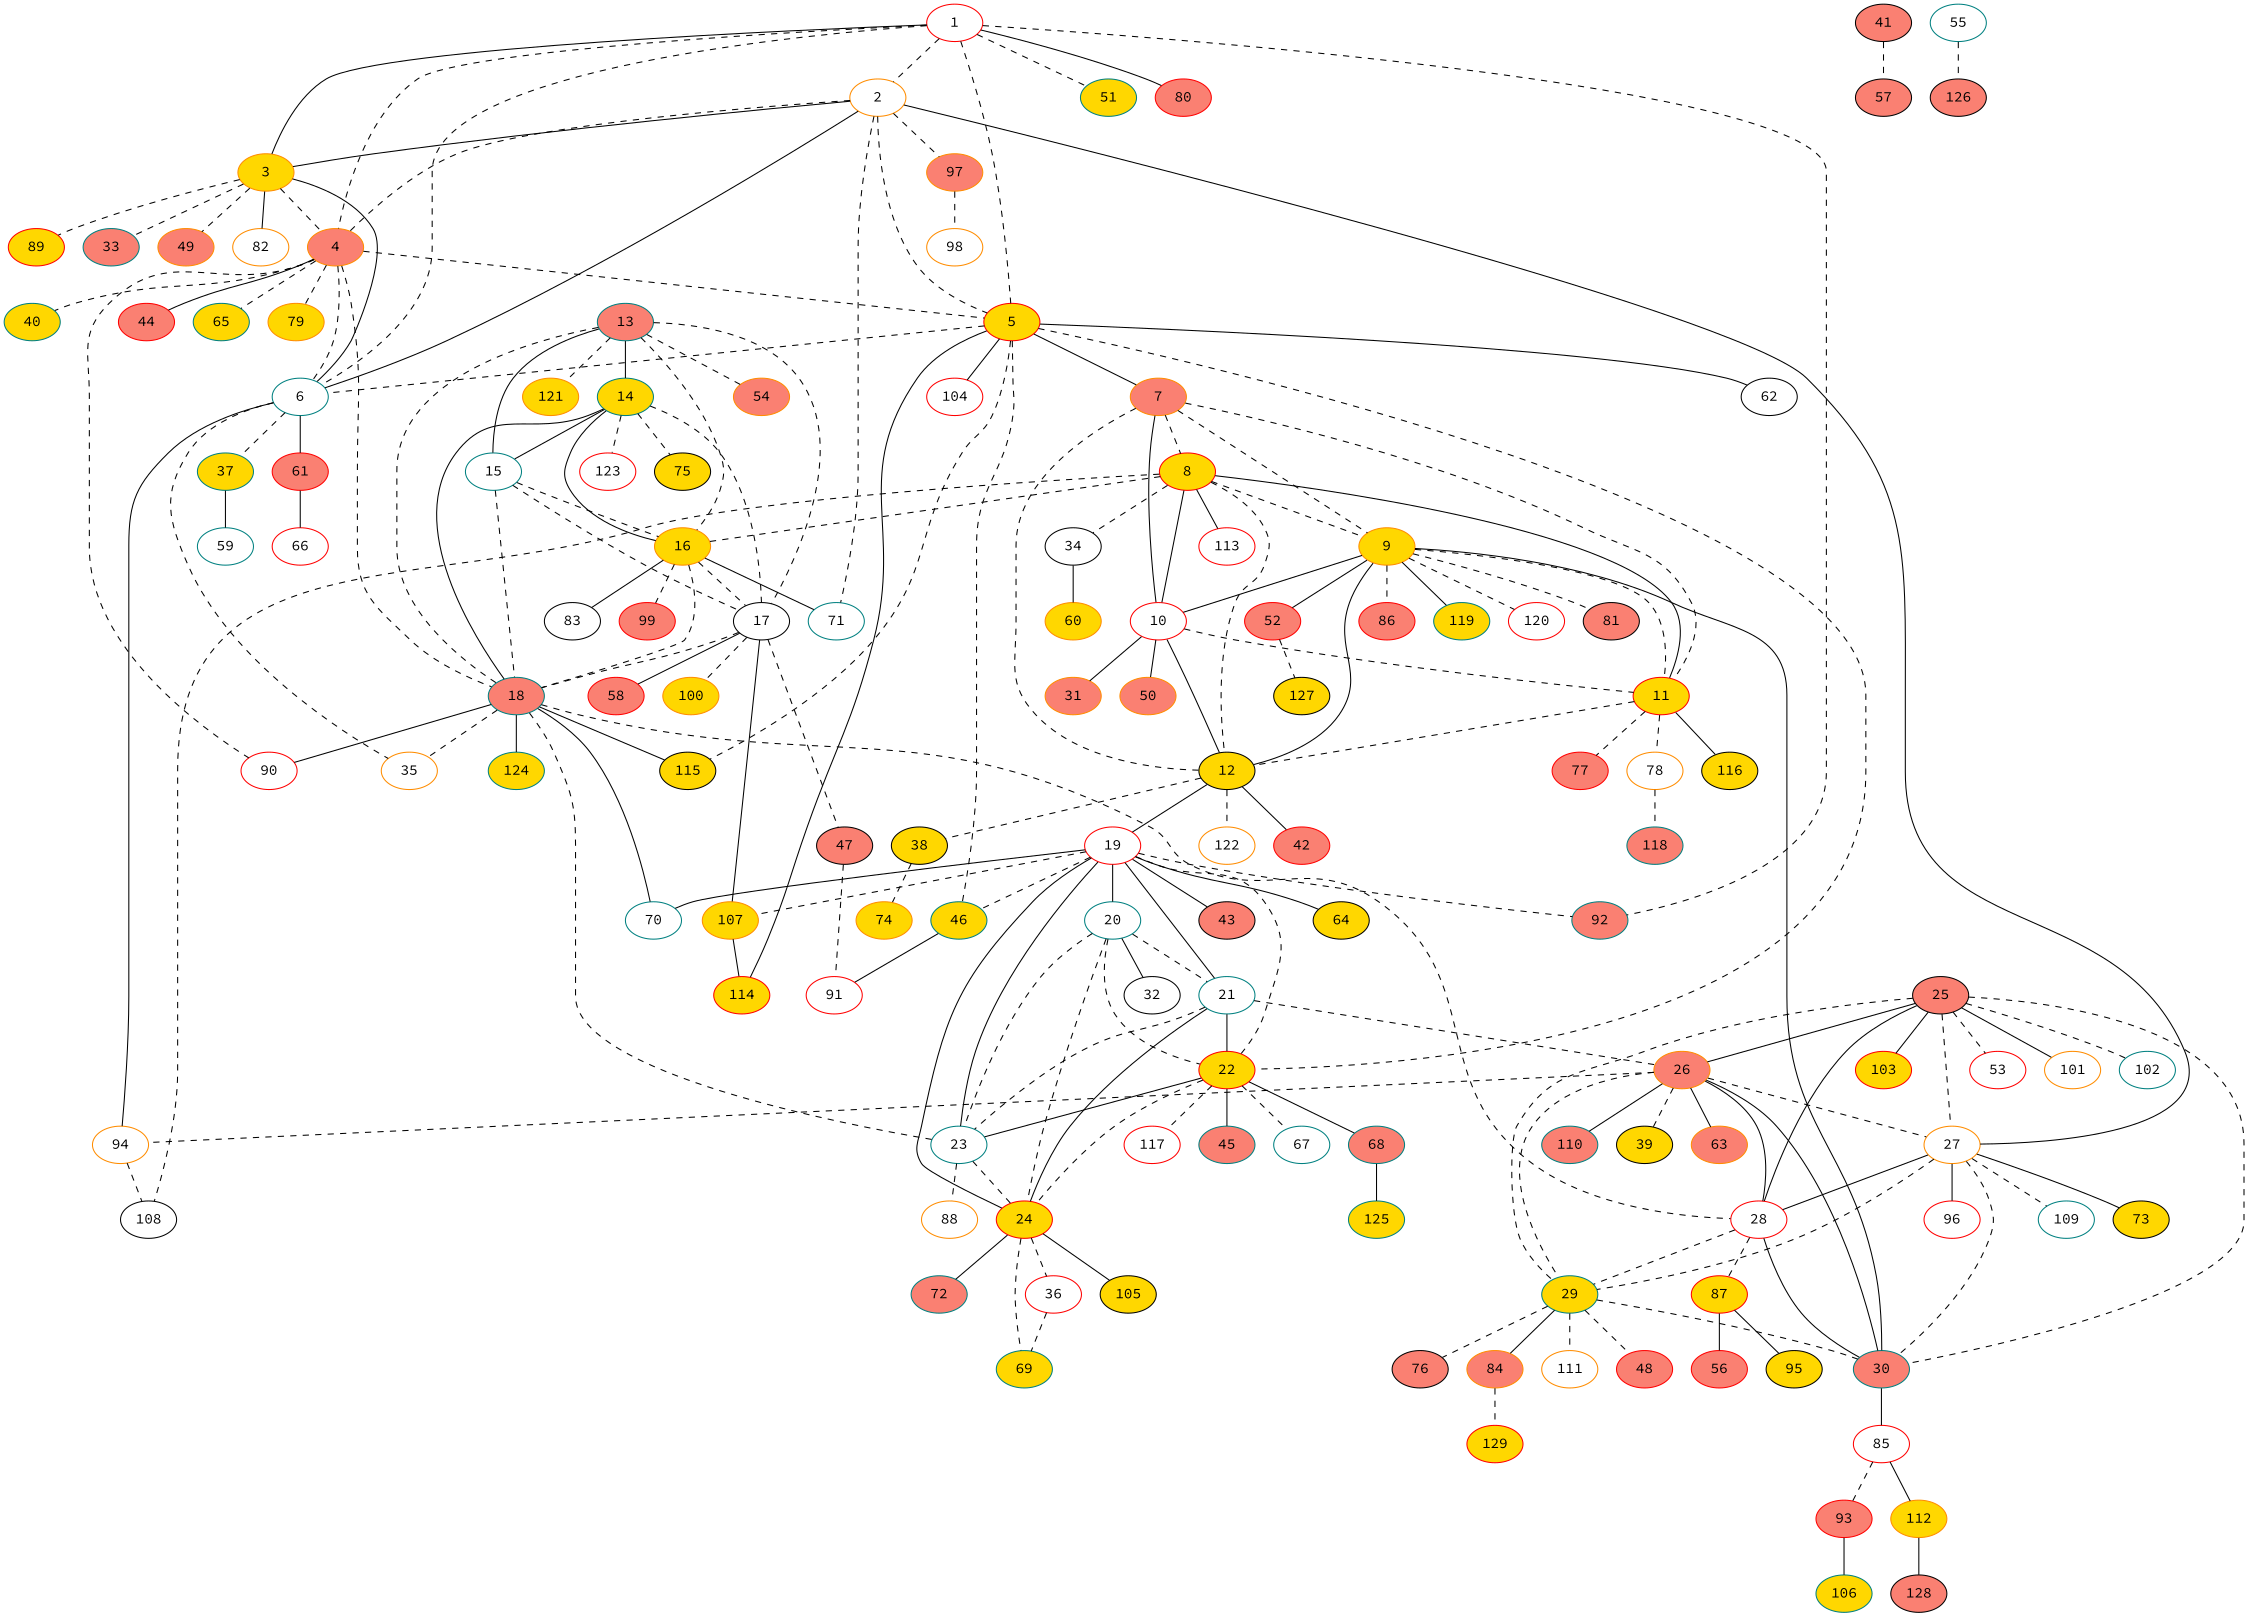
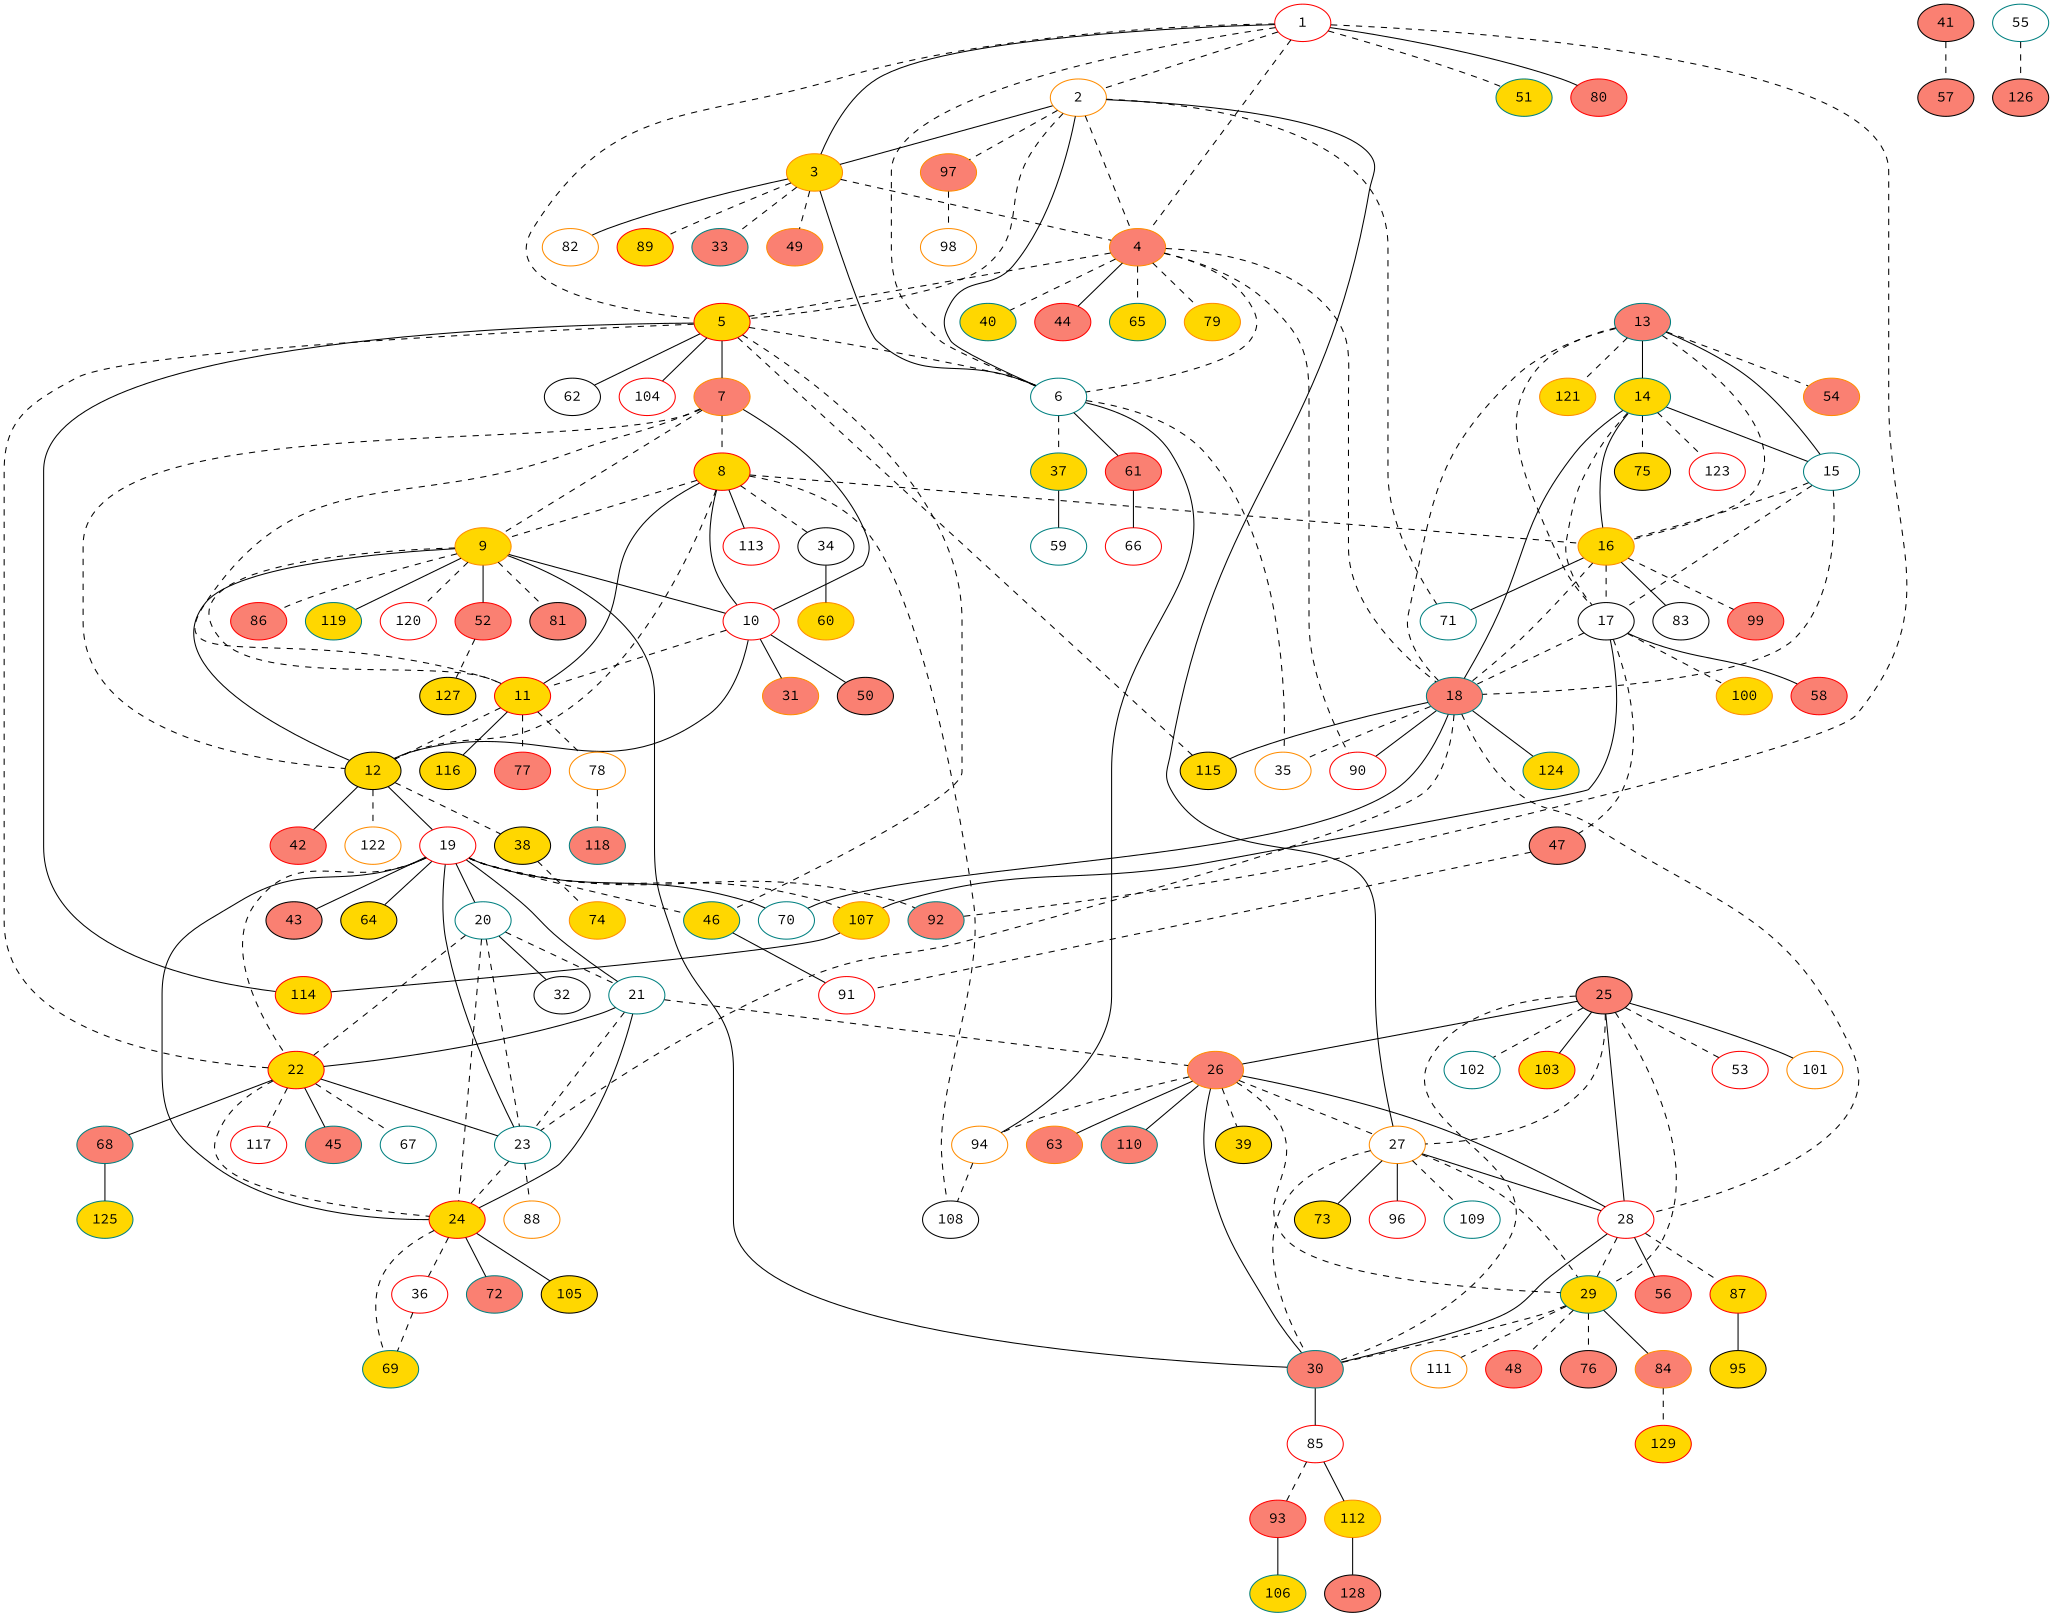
  graph {
    fontname="Source Code Pro"
    node [color=red fillcolor=white fontname="Source Code Pro" style=filled]
    edge [fontname="Source Code Pro" style=dashed]
    2 [color=darkorange]
    1
    3 [color=darkorange fillcolor=gold]
    4 [color=darkorange fillcolor=salmon]
    5 [fillcolor=gold]
    6 [color=teal]
    51 [color=teal fillcolor=gold]
    80 [fillcolor=salmon]
    92 [color=teal fillcolor=salmon]
    27 [color=darkorange]
    71 [color=teal]
    97 [color=darkorange fillcolor=salmon]
    33 [color=teal fillcolor=salmon]
    49 [color=darkorange fillcolor=salmon]
    82 [color=darkorange]
    89 [fillcolor=gold]
    18 [color=teal fillcolor=salmon]
    40 [color=teal fillcolor=gold]
    44 [fillcolor=salmon]
    65 [color=teal fillcolor=gold]
    79 [color=darkorange fillcolor=gold]
    90
    7 [color=darkorange fillcolor=salmon]
    22 [fillcolor=gold]
    46 [color=teal fillcolor=gold]
    62 [color=black]
    104
    114 [fillcolor=gold]
    115 [color=black fillcolor=gold]
    35 [color=darkorange]
    37 [color=teal fillcolor=gold]
    61 [fillcolor=salmon]
    94 [color=darkorange]
    30 [color=teal fillcolor=salmon]
    28
    29 [color=teal fillcolor=gold]
    73 [color=black fillcolor=gold]
    96
    109 [color=teal]
    98 [color=darkorange]
    23 [color=teal]
    70 [color=teal]
    124 [color=teal fillcolor=gold]
    8 [fillcolor=gold]
    9 [color=darkorange fillcolor=gold]
    10
    11 [fillcolor=gold]
    12 [color=black fillcolor=gold]
    24 [fillcolor=gold]
    45 [color=teal fillcolor=salmon]
    67 [color=teal]
    68 [color=teal fillcolor=salmon]
    117
    91
    59 [color=teal]
    66
    108 [color=black]
    16 [color=darkorange fillcolor=gold]
    34 [color=black]
    113
    52 [fillcolor=salmon]
    81 [color=black fillcolor=salmon]
    86 [fillcolor=salmon]
    119 [color=teal fillcolor=gold]
    120
    31 [color=darkorange fillcolor=salmon]
-   50 [color=darkorange fillcolor=salmon]
+   50 [color=black fillcolor=salmon]
    77 [fillcolor=salmon]
    78 [color=darkorange]
    116 [color=black fillcolor=gold]
    19
    38 [color=black fillcolor=gold]
    42 [fillcolor=salmon]
    122 [color=darkorange]
    17 [color=black]
    83 [color=black]
    99 [fillcolor=salmon]
    60 [color=darkorange fillcolor=gold]
    85
    127 [color=black fillcolor=gold]
    118 [color=teal fillcolor=salmon]
    107 [color=darkorange fillcolor=gold]
    20 [color=teal]
    21 [color=teal]
    43 [color=black fillcolor=salmon]
    64 [color=black fillcolor=gold]
    74 [color=darkorange fillcolor=gold]
    13 [color=teal fillcolor=salmon]
    14 [color=teal fillcolor=gold]
    15 [color=teal]
    54 [color=darkorange fillcolor=salmon]
    121 [color=darkorange fillcolor=gold]
    75 [color=black fillcolor=gold]
    123
    47 [color=black fillcolor=salmon]
    58 [fillcolor=salmon]
    100 [color=darkorange fillcolor=gold]
    88 [color=darkorange]
    56 [fillcolor=salmon]
    87 [fillcolor=gold]
    32 [color=black]
    26 [color=darkorange fillcolor=salmon]
    36
    72 [color=teal fillcolor=salmon]
    105 [color=black fillcolor=gold]
    69 [color=teal fillcolor=gold]
    39 [color=black fillcolor=gold]
    63 [color=darkorange fillcolor=salmon]
    110 [color=teal fillcolor=salmon]
    125 [color=teal fillcolor=gold]
    41 [color=black fillcolor=salmon]
    57 [color=black fillcolor=salmon]
    25 [color=black fillcolor=salmon]
    53
    101 [color=darkorange]
    102 [color=teal]
    103 [fillcolor=gold]
    48 [fillcolor=salmon]
    76 [color=black fillcolor=salmon]
    84 [color=darkorange fillcolor=salmon]
    111 [color=darkorange]
    55 [color=teal]
    126 [color=black fillcolor=salmon]
    95 [color=black fillcolor=gold]
    129 [fillcolor=gold]
    93 [fillcolor=salmon]
    112 [color=darkorange fillcolor=gold]
    106 [color=teal fillcolor=gold]
    128 [color=black fillcolor=salmon]
    2 -- 3 [style=solid]
    2 -- 4
    2 -- 5
    2 -- 6 [style=solid]
    2 -- 27 [style=solid]
    2 -- 71
    2 -- 97
    1 -- 2
    1 -- 3 [style=solid]
    1 -- 4
    1 -- 5
    1 -- 6
    1 -- 51
    1 -- 80 [style=solid]
    1 -- 92
    3 -- 4
    3 -- 6 [style=solid]
    3 -- 33
    3 -- 49
    3 -- 82 [style=solid]
    3 -- 89
    4 -- 5
    4 -- 6
    4 -- 18
    4 -- 40
    4 -- 44 [style=solid]
    4 -- 65
    4 -- 79
    4 -- 90
    5 -- 6
    5 -- 7 [style=solid]
    5 -- 22
    5 -- 46
    5 -- 62 [style=solid]
    5 -- 104 [style=solid]
    5 -- 114 [style=solid]
    5 -- 115
    6 -- 35
    6 -- 37
    6 -- 61 [style=solid]
    6 -- 94 [style=solid]
    27 -- 30
    27 -- 28 [style=solid]
    27 -- 29
    27 -- 73 [style=solid]
    27 -- 96 [style=solid]
    27 -- 109
    97 -- 98
    18 -- 90 [style=solid]
    18 -- 115 [style=solid]
    18 -- 35
    18 -- 28
    18 -- 23
    18 -- 70 [style=solid]
    18 -- 124 [style=solid]
    7 -- 8
    7 -- 9
    7 -- 10 [style=solid]
    7 -- 11
    7 -- 12
    22 -- 23 [style=solid]
    22 -- 24
    22 -- 45 [style=solid]
    22 -- 67
    22 -- 68 [style=solid]
    22 -- 117
    46 -- 91 [style=solid]
    37 -- 59 [style=solid]
    61 -- 66 [style=solid]
    94 -- 108
    30 -- 85 [style=solid]
    28 -- 30 [style=solid]
    28 -- 29
-   87 -- 56 [style=solid]
+   28 -- 56 [style=solid]
    28 -- 87
    29 -- 30
    29 -- 48
    29 -- 76
    29 -- 84 [style=solid]
    29 -- 111
    23 -- 24
    23 -- 88
    8 -- 9
    8 -- 10 [style=solid]
    8 -- 11 [style=solid]
    8 -- 12
    8 -- 108
    8 -- 16
    8 -- 34
    8 -- 113 [style=solid]
    9 -- 30 [style=solid]
    9 -- 10 [style=solid]
    9 -- 11
    9 -- 12 [style=solid]
    9 -- 52 [style=solid]
    9 -- 81
    9 -- 86
    9 -- 119 [style=solid]
    9 -- 120
    10 -- 11
    10 -- 12 [style=solid]
    10 -- 31 [style=solid]
    10 -- 50 [style=solid]
    11 -- 12
    11 -- 77
    11 -- 78
    11 -- 116 [style=solid]
    12 -- 19 [style=solid]
    12 -- 38
    12 -- 42 [style=solid]
    12 -- 122
    24 -- 36
    24 -- 72 [style=solid]
    24 -- 105 [style=solid]
    24 -- 69
    68 -- 125 [style=solid]
    16 -- 71 [style=solid]
    16 -- 18
    16 -- 17
    16 -- 83 [style=solid]
    16 -- 99
    34 -- 60 [style=solid]
    52 -- 127
    78 -- 118
    19 -- 92
    19 -- 22
    19 -- 46
    19 -- 23 [style=solid]
    19 -- 70 [style=solid]
    19 -- 24 [style=solid]
    19 -- 107
    19 -- 20 [style=solid]
    19 -- 21 [style=solid]
    19 -- 43 [style=solid]
    19 -- 64 [style=solid]
    38 -- 74
    17 -- 18
    17 -- 107 [style=solid]
    17 -- 47
    17 -- 58 [style=solid]
    17 -- 100
    85 -- 93
    85 -- 112 [style=solid]
    107 -- 114 [style=solid]
    20 -- 22
    20 -- 23
    20 -- 24
    20 -- 21
    20 -- 32 [style=solid]
    21 -- 22 [style=solid]
    21 -- 23
    21 -- 24 [style=solid]
    21 -- 26
    13 -- 18
    13 -- 16
    13 -- 17
    13 -- 14 [style=solid]
    13 -- 15 [style=solid]
    13 -- 54
    13 -- 121
    14 -- 18 [style=solid]
    14 -- 16 [style=solid]
    14 -- 17
    14 -- 15 [style=solid]
    14 -- 75
    14 -- 123
    15 -- 18
    15 -- 16
    15 -- 17
    47 -- 91
    87 -- 95 [style=solid]
    26 -- 27
    26 -- 94
    26 -- 30 [style=solid]
    26 -- 28 [style=solid]
    26 -- 29
    26 -- 39
    26 -- 63 [style=solid]
    26 -- 110 [style=solid]
    36 -- 69
    41 -- 57
    25 -- 27
    25 -- 30
    25 -- 28 [style=solid]
    25 -- 29
    25 -- 26 [style=solid]
    25 -- 53
    25 -- 101 [style=solid]
    25 -- 102
    25 -- 103 [style=solid]
    84 -- 129
    55 -- 126
    93 -- 106 [style=solid]
    112 -- 128 [style=solid]
  }
